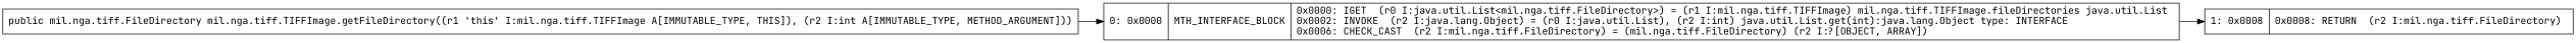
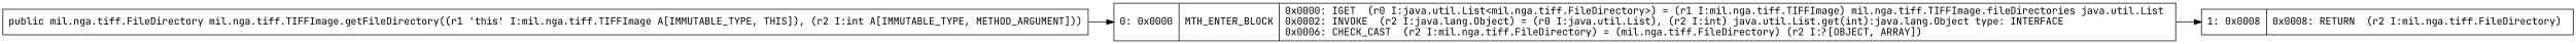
  digraph {
    rankdir=LR
    fontname="JetBrains Mono"
    node [shape=record fontname="JetBrains Mono"]
    edge [fontname="JetBrains Mono"]
-   n1 [label="{0\:\ 0x0000|MTH_INTERFACE_BLOCK\l|0x0000: IGET  (r0 I:java.util.List\<mil.nga.tiff.FileDirectory\>) = (r1 I:mil.nga.tiff.TIFFImage) mil.nga.tiff.TIFFImage.fileDirectories java.util.List \l0x0002: INVOKE  (r2 I:java.lang.Object) = (r0 I:java.util.List), (r2 I:int) java.util.List.get(int):java.lang.Object type: INTERFACE \l0x0006: CHECK_CAST  (r2 I:mil.nga.tiff.FileDirectory) = (mil.nga.tiff.FileDirectory) (r2 I:?[OBJECT, ARRAY]) \l}"]
+   n1 [label="{0\:\ 0x0000|MTH_ENTER_BLOCK\l|0x0000: IGET  (r0 I:java.util.List\<mil.nga.tiff.FileDirectory\>) = (r1 I:mil.nga.tiff.TIFFImage) mil.nga.tiff.TIFFImage.fileDirectories java.util.List \l0x0002: INVOKE  (r2 I:java.lang.Object) = (r0 I:java.util.List), (r2 I:int) java.util.List.get(int):java.lang.Object type: INTERFACE \l0x0006: CHECK_CAST  (r2 I:mil.nga.tiff.FileDirectory) = (mil.nga.tiff.FileDirectory) (r2 I:?[OBJECT, ARRAY]) \l}"]
    n2 [label="{1\:\ 0x0008|0x0008: RETURN  (r2 I:mil.nga.tiff.FileDirectory) \l}"]
    n3 [label="{public mil.nga.tiff.FileDirectory mil.nga.tiff.TIFFImage.getFileDirectory((r1 'this' I:mil.nga.tiff.TIFFImage A[IMMUTABLE_TYPE, THIS]), (r2 I:int A[IMMUTABLE_TYPE, METHOD_ARGUMENT])) }"]
    n1 -> n2
    n3 -> n1
  }
